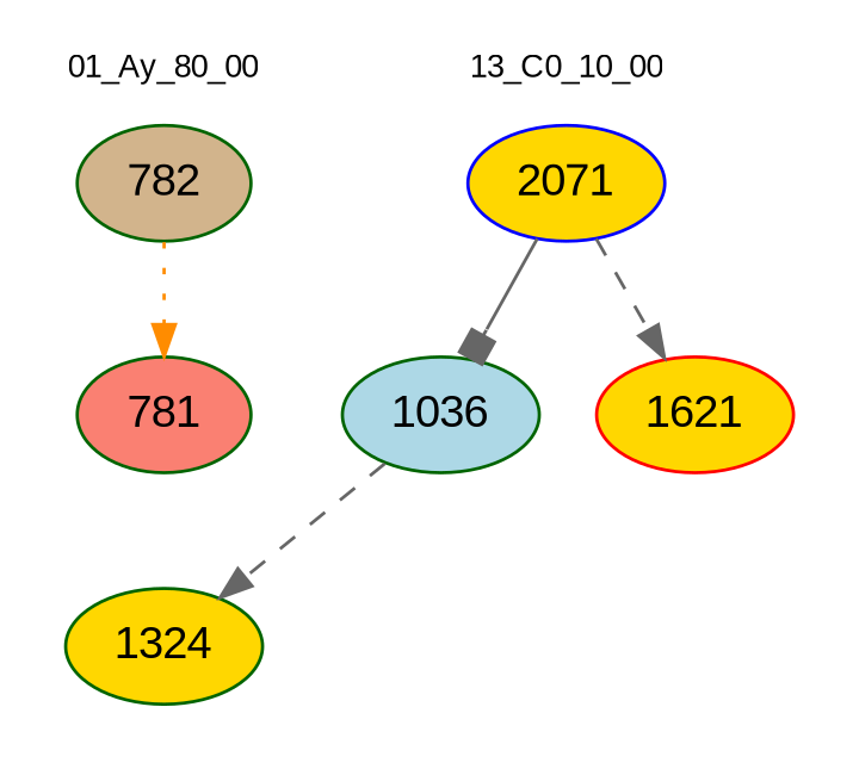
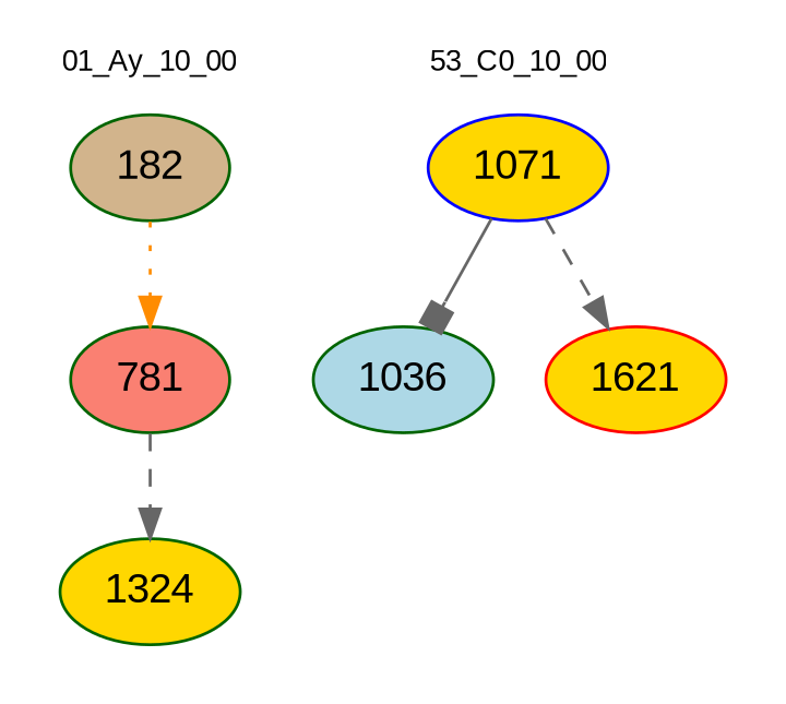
  digraph {
    fontname="Liberation Sans"
    node [color=darkgreen fillcolor=gold fontname="Liberation Sans" style=filled]
    edge [arrowhead=normal color=gray40 fontname="Liberation Sans" style=dashed]
-   n1 [fillcolor=tan label=782]
+   n1 [fillcolor=tan label=182]
    n2 [fillcolor=salmon label=781]
    n3 [label=1324]
-   n4 [color=blue label=2071]
+   n4 [color=blue label=1071]
    n5 [fillcolor=lightblue label=1036]
    n6 [color=red label=1621]
    subgraph cluster_1 {
      color=white
      fontsize=10
-     label="01_Ay_80_00"
+     label="01_Ay_10_00"
      n1
      n2
      n3
    }
    subgraph cluster_2 {
      color=white
      fontsize=10
-     label="13_C0_10_00"
+     label="53_C0_10_00"
      n4
      n5
      n6
    }
    n1 -> n2 [color=darkorange style=dotted]
-   n5 -> n3
+   n2 -> n3
    n4 -> n5 [arrowhead=box style=solid]
    n4 -> n6
  }
